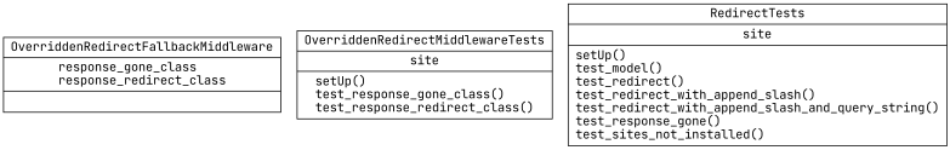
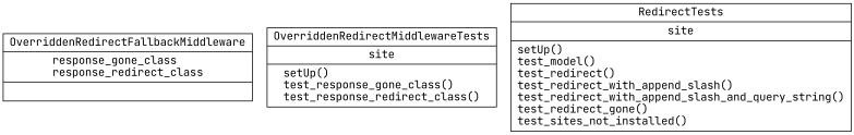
  digraph {
    rankdir=BT
    fontname="JetBrains Mono"
    node [color=black fontcolor=black shape=record style=solid fontname="JetBrains Mono"]
    n1 [label=<{OverriddenRedirectFallbackMiddleware|response_gone_class<br ALIGN="LEFT"/>response_redirect_class<br ALIGN="LEFT"/>|}>]
    n2 [label=<{OverriddenRedirectMiddlewareTests|site<br ALIGN="LEFT"/>|setUp()<br ALIGN="LEFT"/>test_response_gone_class()<br ALIGN="LEFT"/>test_response_redirect_class()<br ALIGN="LEFT"/>}>]
-   n3 [label=<{RedirectTests|site<br ALIGN="LEFT"/>|setUp()<br ALIGN="LEFT"/>test_model()<br ALIGN="LEFT"/>test_redirect()<br ALIGN="LEFT"/>test_redirect_with_append_slash()<br ALIGN="LEFT"/>test_redirect_with_append_slash_and_query_string()<br ALIGN="LEFT"/>test_response_gone()<br ALIGN="LEFT"/>test_sites_not_installed()<br ALIGN="LEFT"/>}>]
+   n3 [label=<{RedirectTests|site<br ALIGN="LEFT"/>|setUp()<br ALIGN="LEFT"/>test_model()<br ALIGN="LEFT"/>test_redirect()<br ALIGN="LEFT"/>test_redirect_with_append_slash()<br ALIGN="LEFT"/>test_redirect_with_append_slash_and_query_string()<br ALIGN="LEFT"/>test_redirect_gone()<br ALIGN="LEFT"/>test_sites_not_installed()<br ALIGN="LEFT"/>}>]
  }
